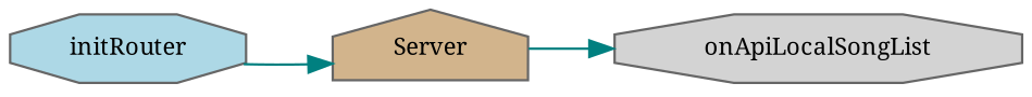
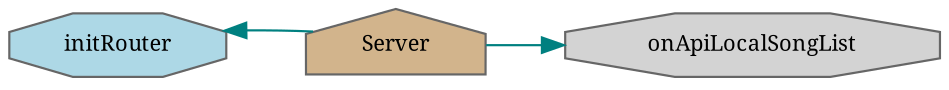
  digraph {
    fontname="Noto Serif"
    rankdir=RL
    node [color=grey40 fontname="Noto Serif" fontsize=10 shape=octagon style=filled]
    edge [color=teal dir=back fontname="Noto Serif" fontsize=10 labelfontname=Helvetica labelfontsize=10 style=solid]
    n1 [color=gray40 fillcolor=lightgrey fontcolor=black height=0.2 label=onApiLocalSongList width=0.4]
    n2 [fillcolor=tan height=0.2 label=Server shape=house width=0.4]
    n3 [fillcolor=lightblue height=0.2 label=initRouter width=0.4]
    n1 -> n2
-   n2 -> n3
+   n3 -> n2
  }
